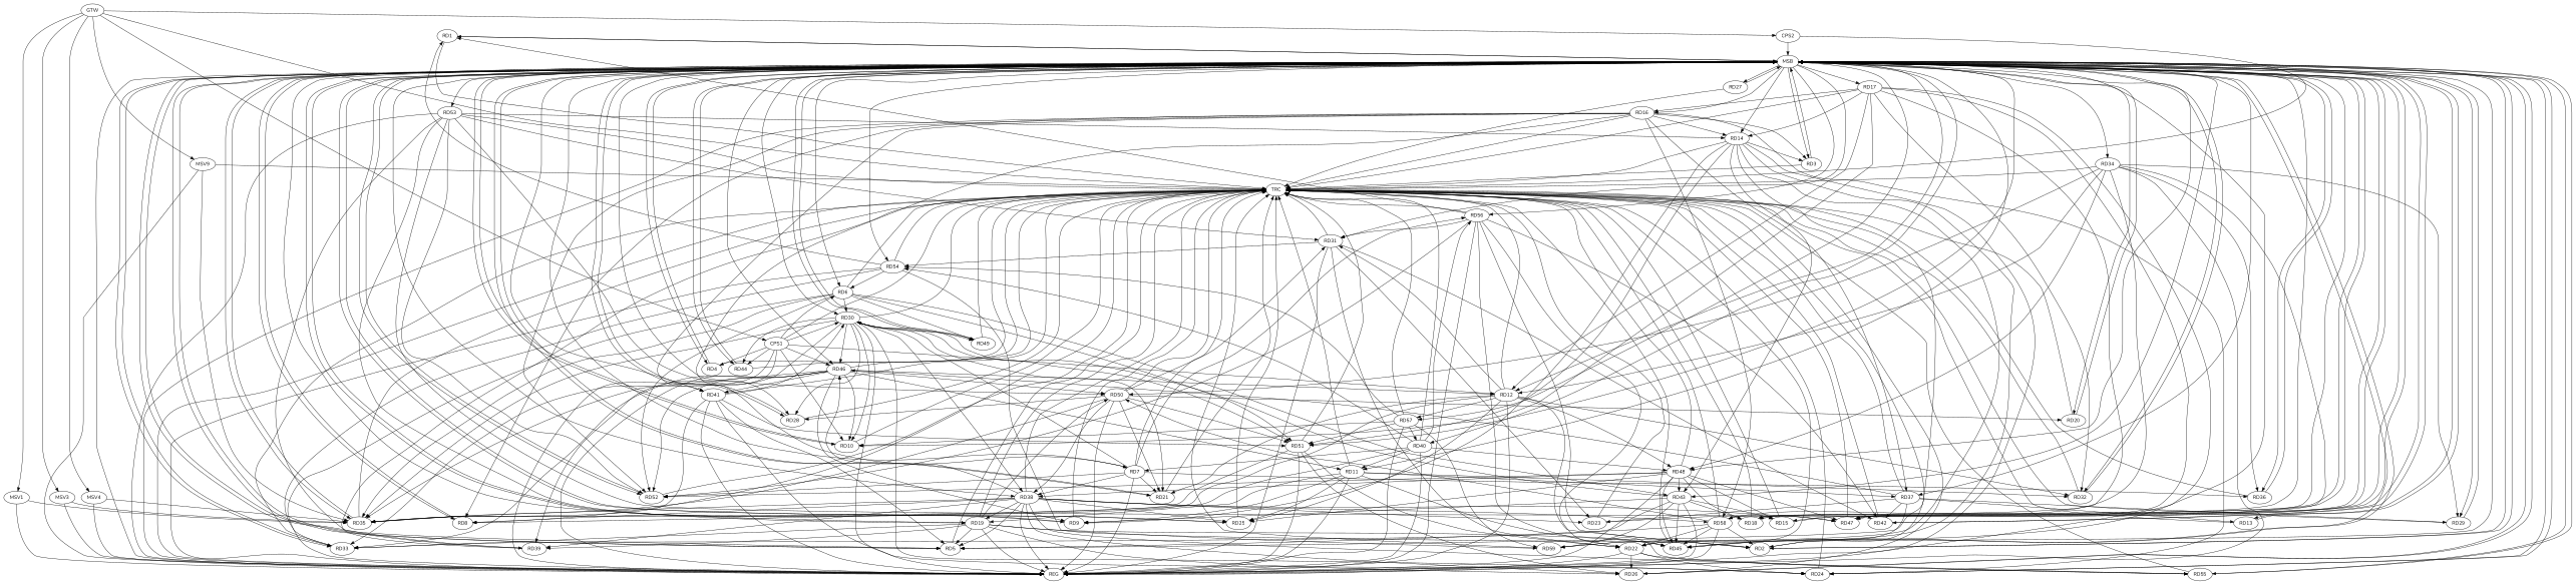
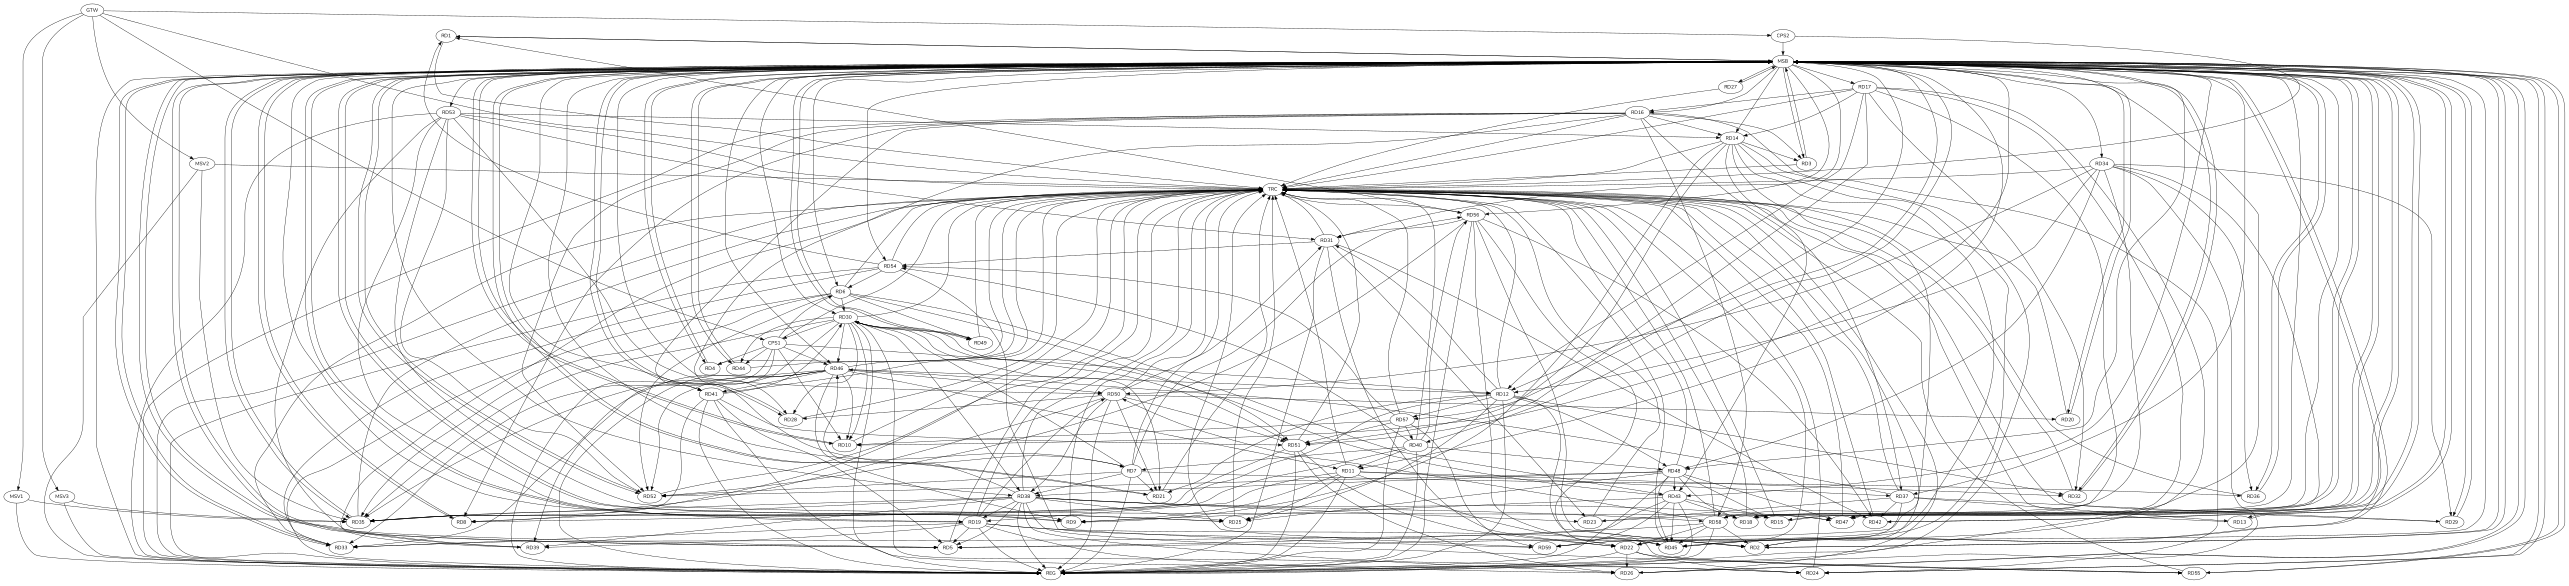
  strict digraph {
    fontname=Nunito
    node [fontname=Nunito]
    edge [fontname=Nunito]
    n1 [label=RD1]
    n2 [label=MSB]
    n3 [label=TRC]
    n4 [label=RD2]
    n5 [label=RD3]
    n6 [label=RD4]
    n7 [label=RD5]
    n8 [label=RD6]
    n9 [label=RD30]
    n10 [label=RD35]
    n11 [label=RD43]
    n12 [label=RD49]
    n13 [label=RD51]
    n14 [label=RD52]
    n15 [label=REG]
    n16 [label=RD7]
    n17 [label=RD21]
    n18 [label=RD36]
    n19 [label=RD38]
    n20 [label=RD56]
    n21 [label=RD8]
    n22 [label=RD9]
    n23 [label=RD10]
    n24 [label=RD11]
    n25 [label=RD19]
    n26 [label=RD25]
    n27 [label=RD32]
    n28 [label=RD37]
    n29 [label=RD45]
    n30 [label=RD12]
    n31 [label=RD31]
    n32 [label=RD48]
    n33 [label=RD57]
    n34 [label=RD13]
    n35 [label=RD14]
    n36 [label=RD15]
    n37 [label=RD16]
    n38 [label=RD24]
    n39 [label=RD41]
    n40 [label=RD58]
    n41 [label=RD17]
    n42 [label=RD18]
    n43 [label=RD47]
    n44 [label=RD26]
    n45 [label=RD33]
    n46 [label=RD39]
    n47 [label=RD50]
    n48 [label=RD20]
    n49 [label=RD22]
    n50 [label=RD55]
    n51 [label=RD27]
    n52 [label=RD28]
    n53 [label=RD29]
    n54 [label=RD44]
    n55 [label=RD46]
    n56 [label=RD42]
    n57 [label=RD54]
    n58 [label=RD34]
    n59 [label=RD40]
    n60 [label=RD53]
    n61 [label=RD59]
    n62 [label=RD23]
    n63 [label=CPS1]
    n64 [label=CPS2]
    n65 [label=GTW]
    n66 [label=MSV1]
-   n67 [label=MSV9]
+   n67 [label=MSV2]
    n68 [label=MSV3]
-   n69 [label=MSV4]
    n1 -> n2
    n1 -> n3
    n2 -> n1
    n2 -> n4
    n2 -> n5
    n2 -> n6
    n2 -> n7
    n2 -> n8
    n2 -> n9
    n2 -> n10
    n2 -> n11
    n2 -> n12
    n2 -> n13
    n2 -> n14
    n2 -> n15
    n2 -> n16
    n2 -> n17
    n2 -> n18
    n2 -> n19
    n2 -> n20
    n2 -> n21
    n2 -> n22
    n2 -> n23
    n2 -> n24
    n2 -> n25
    n2 -> n26
    n2 -> n27
    n2 -> n28
    n2 -> n29
    n2 -> n30
    n2 -> n31
    n2 -> n32
    n2 -> n33
    n2 -> n34
    n2 -> n35
    n2 -> n36
    n2 -> n37
    n2 -> n38
    n2 -> n39
    n2 -> n40
    n2 -> n41
    n2 -> n42
    n2 -> n43
    n2 -> n44
    n2 -> n45
    n2 -> n46
    n2 -> n47
    n2 -> n48
    n2 -> n49
    n2 -> n50
    n2 -> n51
    n2 -> n52
    n2 -> n53
    n2 -> n54
    n2 -> n55
    n2 -> n56
    n2 -> n57
    n2 -> n58
    n2 -> n59
    n2 -> n60
    n3 -> n15
    n4 -> n2
    n4 -> n3
    n5 -> n2
    n5 -> n3
    n6 -> n2
    n6 -> n3
    n7 -> n2
    n7 -> n3
    n8 -> n3
    n8 -> n9
    n8 -> n10
    n8 -> n11
    n8 -> n12
    n8 -> n13
    n8 -> n14
    n8 -> n15
    n9 -> n3
    n9 -> n10
    n9 -> n12
    n9 -> n13
    n9 -> n15
    n9 -> n17
    n9 -> n19
    n9 -> n23
    n9 -> n38
    n9 -> n46
    n9 -> n52
    n9 -> n54
    n9 -> n55
    n10 -> n2
    n10 -> n3
    n11 -> n9
    n11 -> n15
    n11 -> n22
    n11 -> n29
    n11 -> n36
    n11 -> n42
    n11 -> n45
    n11 -> n61
    n12 -> n2
    n12 -> n3
    n13 -> n3
    n13 -> n10
    n13 -> n15
    n13 -> n44
    n13 -> n49
    n14 -> n2
    n14 -> n3
    n16 -> n3
    n16 -> n9
    n16 -> n14
    n16 -> n15
    n16 -> n17
    n16 -> n18
    n16 -> n19
    n16 -> n20
    n17 -> n2
    n17 -> n3
    n18 -> n2
    n18 -> n3
    n19 -> n3
    n19 -> n7
    n19 -> n10
    n19 -> n15
    n19 -> n21
    n19 -> n25
    n19 -> n26
    n19 -> n40
    n19 -> n43
    n19 -> n44
    n19 -> n46
    n19 -> n50
    n19 -> n55
    n19 -> n62
    n20 -> n1
-   n20 -> n3
+   n3 -> n20
    n20 -> n4
    n20 -> n14
    n20 -> n15
    n20 -> n31
    n20 -> n49
    n20 -> n50
    n20 -> n56
    n21 -> n2
    n21 -> n3
    n22 -> n2
    n22 -> n3
    n23 -> n2
    n23 -> n3
    n24 -> n3
    n24 -> n15
    n24 -> n22
    n24 -> n25
    n24 -> n26
    n24 -> n27
    n24 -> n28
    n24 -> n29
    n25 -> n3
    n25 -> n7
    n25 -> n15
    n25 -> n29
    n25 -> n44
    n25 -> n45
    n25 -> n46
    n25 -> n47
    n25 -> n61
    n26 -> n2
    n26 -> n3
    n27 -> n2
    n27 -> n3
    n28 -> n3
    n28 -> n4
    n28 -> n34
    n28 -> n53
    n28 -> n55
    n28 -> n56
    n28 -> n62
    n29 -> n2
    n29 -> n3
    n30 -> n3
    n30 -> n4
    n30 -> n10
    n30 -> n15
    n30 -> n17
    n30 -> n26
    n30 -> n27
    n30 -> n31
    n30 -> n32
    n30 -> n33
    n31 -> n3
    n31 -> n15
    n31 -> n49
    n31 -> n56
    n31 -> n57
    n31 -> n62
    n32 -> n3
    n32 -> n11
    n32 -> n14
    n32 -> n15
    n32 -> n19
    n32 -> n26
    n32 -> n29
    n32 -> n36
    n32 -> n42
    n32 -> n43
    n33 -> n3
    n33 -> n13
    n33 -> n15
    n33 -> n23
    n33 -> n57
    n33 -> n59
    n33 -> n61
    n34 -> n2
    n34 -> n3
    n35 -> n3
    n35 -> n5
    n35 -> n7
    n35 -> n11
    n35 -> n13
    n35 -> n15
    n35 -> n22
    n35 -> n29
    n35 -> n61
    n36 -> n2
    n36 -> n3
    n37 -> n3
    n37 -> n5
    n37 -> n14
    n37 -> n15
    n37 -> n16
    n37 -> n21
    n37 -> n28
    n37 -> n35
    n37 -> n38
    n37 -> n39
    n37 -> n40
    n38 -> n2
    n38 -> n3
    n39 -> n3
    n39 -> n7
    n39 -> n9
    n39 -> n10
    n39 -> n13
    n39 -> n15
    n39 -> n38
    n40 -> n3
    n40 -> n4
    n40 -> n7
    n40 -> n15
    n40 -> n29
    n40 -> n47
    n40 -> n49
    n41 -> n3
    n41 -> n15
    n41 -> n23
    n41 -> n27
    n41 -> n30
    n41 -> n35
    n41 -> n37
    n41 -> n42
    n41 -> n43
    n42 -> n2
    n42 -> n3
    n43 -> n2
    n43 -> n3
    n44 -> n2
    n44 -> n3
    n45 -> n2
    n45 -> n3
    n46 -> n2
    n46 -> n3
    n47 -> n3
    n47 -> n10
    n47 -> n13
    n47 -> n15
    n47 -> n17
    n47 -> n19
    n47 -> n31
    n47 -> n48
    n47 -> n52
    n48 -> n2
    n48 -> n3
    n49 -> n3
    n49 -> n15
    n49 -> n38
    n49 -> n44
    n49 -> n50
    n50 -> n2
    n50 -> n3
    n51 -> n2
    n51 -> n3
    n52 -> n2
    n52 -> n3
    n53 -> n2
    n53 -> n3
    n54 -> n2
    n54 -> n3
    n55 -> n3
    n55 -> n10
    n55 -> n14
    n55 -> n15
    n55 -> n22
    n55 -> n23
    n55 -> n24
    n55 -> n30
    n55 -> n39
    n55 -> n45
    n55 -> n47
    n56 -> n2
    n56 -> n3
    n57 -> n1
    n57 -> n3
    n57 -> n4
    n57 -> n8
    n57 -> n15
    n57 -> n45
    n58 -> n3
    n58 -> n15
    n58 -> n18
    n58 -> n30
    n58 -> n32
    n58 -> n40
    n58 -> n43
    n58 -> n47
    n58 -> n53
    n59 -> n3
    n59 -> n15
    n59 -> n16
    n59 -> n20
    n59 -> n21
    n59 -> n24
    n59 -> n32
    n59 -> n57
    n60 -> n3
    n60 -> n7
    n60 -> n14
    n60 -> n15
    n60 -> n25
    n60 -> n31
    n60 -> n35
    n60 -> n43
    n60 -> n52
    n61 -> n2
    n61 -> n3
    n62 -> n2
    n62 -> n3
    n63 -> n3
    n63 -> n6
    n63 -> n8
-   n63 -> n9
+   n9 -> n63
    n63 -> n15
    n63 -> n23
    n63 -> n30
    n63 -> n45
    n63 -> n54
    n63 -> n55
    n64 -> n2
    n64 -> n3
    n65 -> n3
    n65 -> n63
    n65 -> n64
    n65 -> n66
    n65 -> n67
    n65 -> n68
-   n65 -> n69
    n66 -> n10
    n66 -> n15
    n67 -> n3
    n67 -> n10
    n67 -> n15
    n68 -> n10
    n68 -> n15
-   n69 -> n10
-   n69 -> n15
  }
